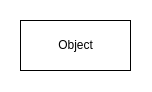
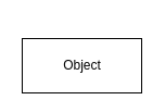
  <mxCell id="0" />
  <mxCell id="1" parent="0" />
- <mxCell id="2" value="Object" style="html=1;" vertex="1" parent="1"><mxGeometry x="20" y="20" width="110" height="50" as="geometry" /></mxCell>
+ <mxCell id="2" value="Object" style="html=1;" vertex="1" parent="1"><mxGeometry x="20" y="35" width="110" height="50" as="geometry" /></mxCell>
